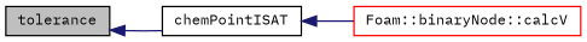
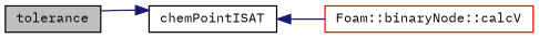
  digraph {
    fontname="IBM Plex Mono"
    rankdir=LR
    node [color=black fontname="IBM Plex Mono" fontsize=10 shape=record]
    edge [color=midnightblue dir=back fontname="IBM Plex Mono" fontsize=10 labelfontname=Helvetica labelfontsize=10 style=solid]
    n1 [fillcolor=grey75 fontcolor=black height=0.2 label=tolerance style=filled width=0.4]
    n2 [height=0.2 label=chemPointISAT width=0.4]
    n3 [color=red height=0.2 label="Foam::binaryNode::calcV" width=0.4]
-   n1 -> n2
+   n2 -> n1
    n2 -> n3
  }
